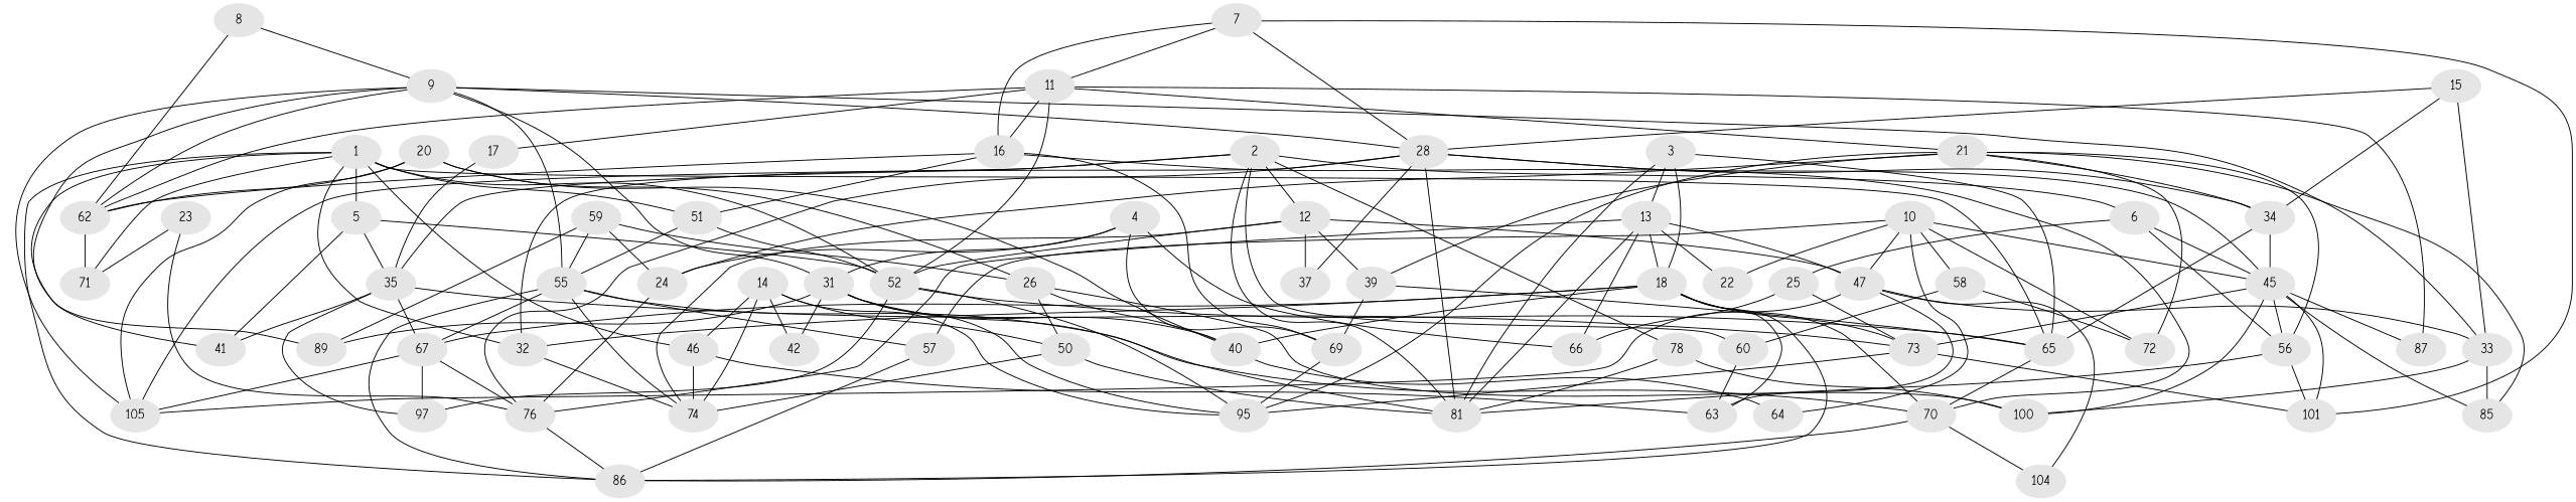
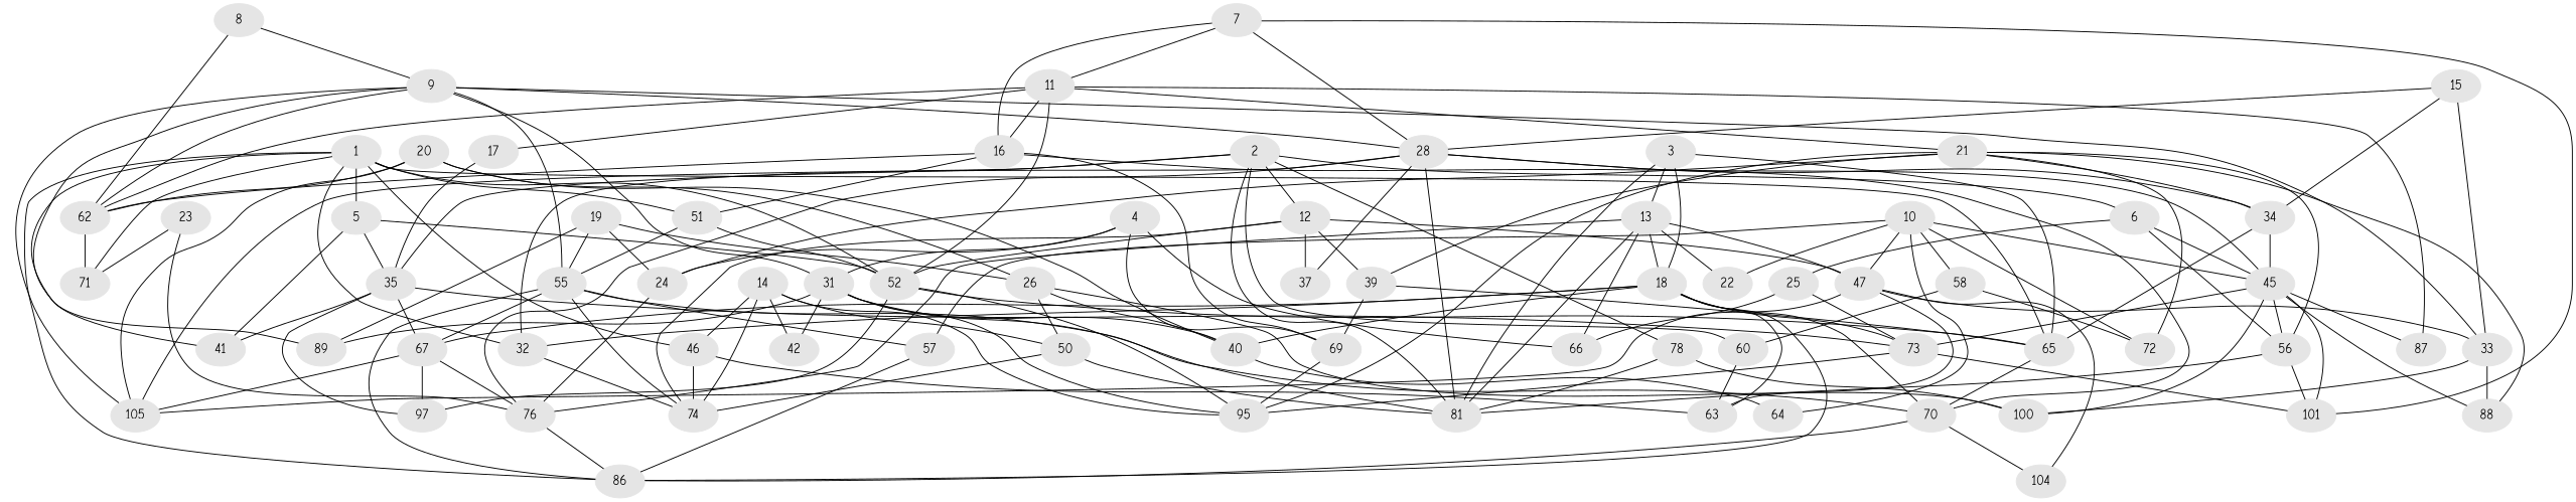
  graph {
    fontname="Comic Neue"
    node [color=gray90 fontname="Comic Neue" style=filled]
    edge [fontname="Comic Neue"]
    1 [super="+102"]
    5
    32
    41 [super="+90"]
    46 [super="+96"]
    51
    52 [super="+68"]
    65 [super="+84"]
    71
    86 [super="+110"]
    35 [super="+106"]
    74 [super="+75"]
    63
    55 [super="+83"]
    95 [super="+103"]
    97
    70 [super="+107"]
    2 [super="+59"]
    6
    12
    60
    78 [super="+108"]
    81 [super="+88"]
    105
    25
    45 [super="+53"]
    56 [super="+82"]
    n28 [label=47 super="+30"]
    37
    39
    67 [super="+77"]
    73
    100
    3 [super="+61"]
    13 [super="+48"]
    18 [super="+99"]
    66
    22
    76
    40
    24 [super="+109"]
    4
    31 [super="+79"]
    69 [super="+92"]
    89
    42
    101
    87
-   85
+   85 [label=88]
    7 [super="+47"]
    11 [super="+29"]
    16 [super="+49"]
    28 [super="+93"]
    62 [super="+91"]
    17
    21 [super="+94"]
    34 [super="+80"]
    9 [super="+38"]
    33 [super="+54"]
    8
    57
    10 [super="+43"]
    58
    64
    72
    104
    14 [super="+44"]
    50
    15
-   19 [label=59]
+   19
    26 [super="+36"]
    20 [super="+98"]
    23
    1 -- 5
    1 -- 32
    1 -- 41
    1 -- 46
    1 -- 51
    1 -- 52
    1 -- 65
    1 -- 71
    1 -- 86
    5 -- 41
    5 -- 52
    5 -- 35
    32 -- 74
    46 -- 74 [weight=2]
    46 -- 63
    51 -- 52
    51 -- 55
    52 -- 65
    52 -- 95
    52 -- 97
    65 -- 70
    35 -- 41
    35 -- 97
    35 -- 67
    35 -- 73
    55 -- 86
    55 -- 74
    55 -- 70
    55 -- 67
    55 -- 57
    70 -- 86
    70 -- 104
    2 -- 35
    2 -- 6
    2 -- 12
    2 -- 60
    2 -- 78
    2 -- 81
    2 -- 105
    6 -- 25
    6 -- 45
    6 -- 56
    12 -- 52
    12 -- 74
    12 -- n28
    12 -- 37
    12 -- 39
    60 -- 63
    78 -- 81
    78 -- 100
    25 -- 73
    25 -- 66
    45 -- 56
    45 -- 73
    45 -- 100
    45 -- 101
    45 -- 87
    45 -- 85
    56 -- 81
    56 -- 101
    n28 -- 63
    n28 -- 105
    n28 -- 33
    n28 -- 104
    39 -- 65
    39 -- 69
    67 -- 97
    67 -- 105
    67 -- 76
    73 -- 95
    73 -- 101
    3 -- 65
    3 -- 81
    3 -- 13
    3 -- 18
    13 -- 81
    13 -- n28
    13 -- 18
    13 -- 66
    13 -- 22
    13 -- 76
    18 -- 32
    18 -- 86
    18 -- 63
    18 -- 70
    18 -- 67
    18 -- 73
    18 -- 40
    76 -- 86
    40 -- 64
    24 -- 76
    4 -- 66
    4 -- 24
    4 -- 31
    4 -- 69
    31 -- 95
    31 -- 81
    31 -- 40
    31 -- 89
    31 -- 42
    69 -- 95
    7 -- 101
    7 -- 11
    7 -- 16
    7 -- 28
    11 -- 52 [weight=2]
    11 -- 87
    11 -- 16
    11 -- 62
    11 -- 17
    11 -- 21
    16 -- 51
    16 -- 70
    16 -- 69
    16 -- 62
    28 -- 32
    28 -- 81 [weight=2]
    28 -- 45
    28 -- 37
    28 -- 76
    28 -- 34
    62 -- 71
    17 -- 35
    21 -- 95
    21 -- 56
    21 -- 39
    21 -- 24
    21 -- 85
    21 -- 34
    21 -- 72
    34 -- 65
    34 -- 45
    9 -- 55
    9 -- 105
    9 -- 31
    9 -- 89
    9 -- 28
    9 -- 62
    9 -- 33
    33 -- 100
    33 -- 85 [weight=2]
    8 -- 62
    8 -- 9
    57 -- 86
    10 -- 45
    10 -- n28
    10 -- 22
    10 -- 57
    10 -- 58
    10 -- 64
    10 -- 72
    58 -- 60
    58 -- 72
    14 -- 46
    14 -- 74
    14 -- 95
    14 -- 42
    14 -- 50
    50 -- 74
    50 -- 81
    15 -- 28
    15 -- 34
    15 -- 33
    19 -- 55
    19 -- 24
    19 -- 89
    19 -- 26
    26 -- 100
    26 -- 40
    26 -- 50
    20 -- 105
    20 -- 40
    20 -- 62
    20 -- 26
    23 -- 71
    23 -- 76
  }
